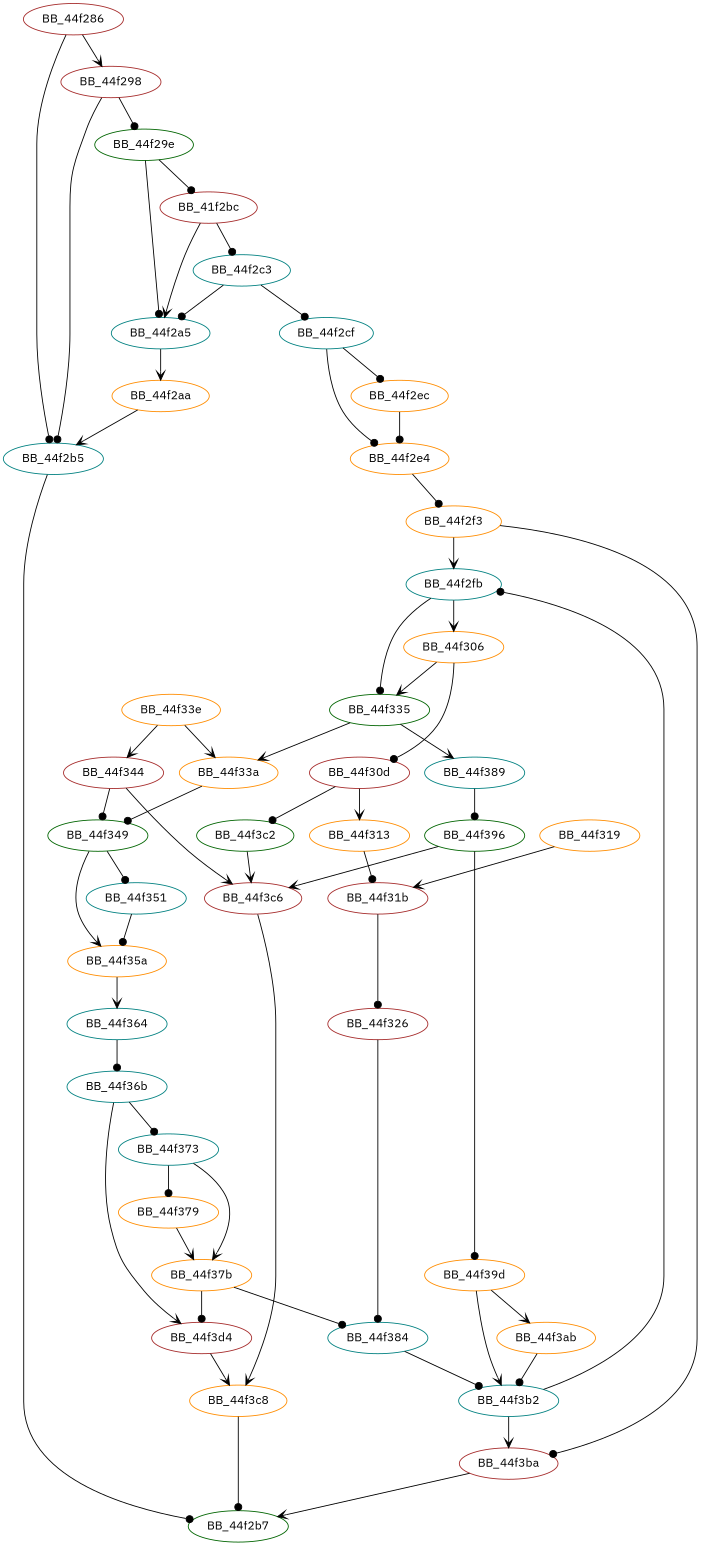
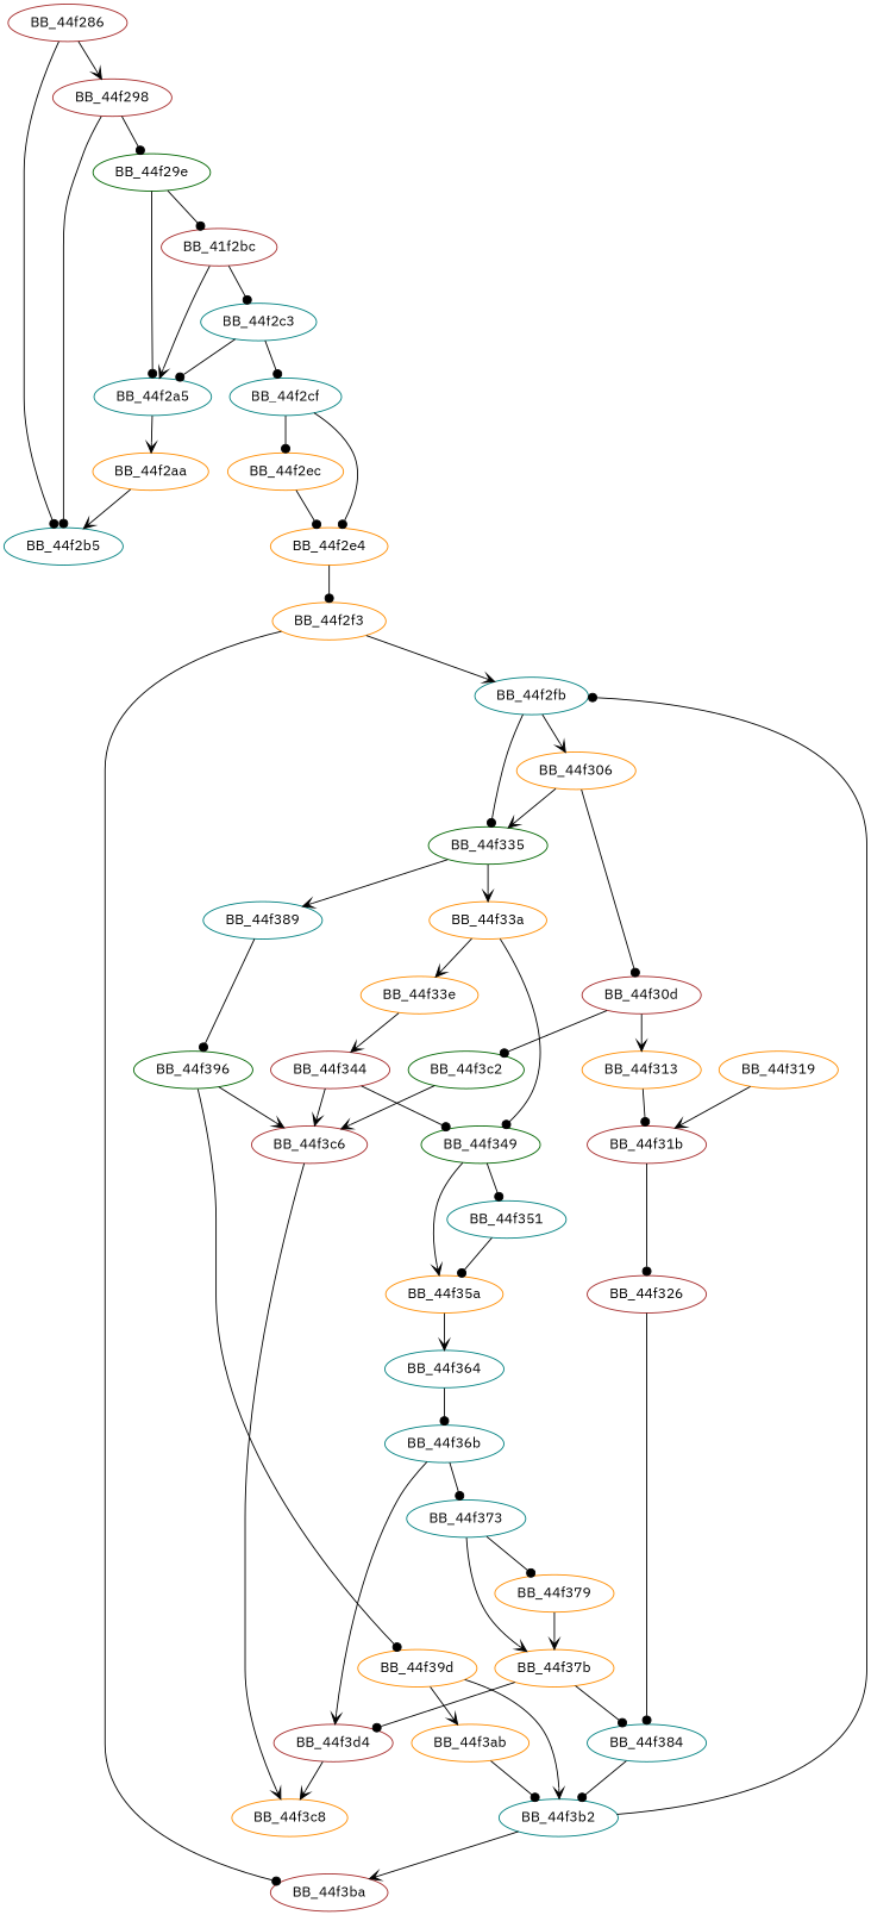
  digraph {
    fontname="IBM Plex Sans"
    node [color=darkorange fontname="IBM Plex Sans"]
    edge [arrowhead=dot fontname="IBM Plex Sans"]
    BB_44f286 [color=brown]
    BB_44f298 [color=brown]
    BB_44f2b5 [color=teal]
    BB_44f29e [color=darkgreen]
-   BB_44f2b7 [color=darkgreen]
    BB_44f2a5 [color=teal]
    n7 [color=brown label=BB_41f2bc]
    BB_44f2aa
    BB_44f2c3 [color=teal]
    BB_44f2cf [color=teal]
    BB_44f2e4
    BB_44f2ec
    BB_44f2f3
    BB_44f2fb [color=teal]
    BB_44f3ba [color=brown]
    BB_44f306
    BB_44f335 [color=darkgreen]
    BB_44f30d [color=brown]
    BB_44f33a
    BB_44f389 [color=teal]
    BB_44f313
    BB_44f3c2 [color=darkgreen]
    BB_44f33e
    BB_44f349 [color=darkgreen]
    BB_44f396 [color=darkgreen]
    BB_44f31b [color=brown]
    BB_44f3c6 [color=brown]
    BB_44f319
    BB_44f326 [color=brown]
    BB_44f3c8
    BB_44f384 [color=teal]
    BB_44f3b2 [color=teal]
    BB_44f344 [color=brown]
    BB_44f351 [color=teal]
    BB_44f35a
    BB_44f39d
    BB_44f364 [color=teal]
    BB_44f36b [color=teal]
    BB_44f373 [color=teal]
    BB_44f3d4 [color=brown]
    BB_44f379
    BB_44f37b
    BB_44f3ab
    BB_44f286 -> BB_44f298 [arrowhead=vee]
    BB_44f286 -> BB_44f2b5
    BB_44f298 -> BB_44f2b5
    BB_44f298 -> BB_44f29e
-   BB_44f2b5 -> BB_44f2b7
    BB_44f29e -> BB_44f2a5
    BB_44f29e -> n7
    BB_44f2a5 -> BB_44f2aa [arrowhead=vee]
    n7 -> BB_44f2a5 [arrowhead=vee]
    n7 -> BB_44f2c3
    BB_44f2aa -> BB_44f2b5 [arrowhead=vee]
    BB_44f2c3 -> BB_44f2a5
    BB_44f2c3 -> BB_44f2cf
    BB_44f2cf -> BB_44f2e4
    BB_44f2cf -> BB_44f2ec
    BB_44f2e4 -> BB_44f2f3
    BB_44f2ec -> BB_44f2e4
    BB_44f2f3 -> BB_44f2fb [arrowhead=vee]
    BB_44f2f3 -> BB_44f3ba
    BB_44f2fb -> BB_44f306 [arrowhead=vee]
    BB_44f2fb -> BB_44f335
-   BB_44f3ba -> BB_44f2b7 [arrowhead=vee]
    BB_44f306 -> BB_44f335 [arrowhead=vee]
    BB_44f306 -> BB_44f30d
    BB_44f335 -> BB_44f33a [arrowhead=vee]
    BB_44f335 -> BB_44f389 [arrowhead=vee]
    BB_44f30d -> BB_44f313 [arrowhead=vee]
    BB_44f30d -> BB_44f3c2
-   BB_44f33e -> BB_44f33a [arrowhead=vee]
+   BB_44f33a -> BB_44f33e [arrowhead=vee]
    BB_44f33a -> BB_44f349
    BB_44f389 -> BB_44f396
    BB_44f313 -> BB_44f31b
    BB_44f3c2 -> BB_44f3c6 [arrowhead=vee]
    BB_44f33e -> BB_44f344 [arrowhead=vee]
    BB_44f349 -> BB_44f351
    BB_44f349 -> BB_44f35a [arrowhead=vee]
    BB_44f396 -> BB_44f3c6 [arrowhead=vee]
    BB_44f396 -> BB_44f39d
    BB_44f31b -> BB_44f326
    BB_44f3c6 -> BB_44f3c8 [arrowhead=vee]
    BB_44f319 -> BB_44f31b [arrowhead=vee]
    BB_44f326 -> BB_44f384
-   BB_44f3c8 -> BB_44f2b7
    BB_44f384 -> BB_44f3b2
    BB_44f3b2 -> BB_44f2fb
    BB_44f3b2 -> BB_44f3ba [arrowhead=vee]
    BB_44f344 -> BB_44f349
    BB_44f344 -> BB_44f3c6 [arrowhead=vee]
    BB_44f351 -> BB_44f35a
    BB_44f35a -> BB_44f364 [arrowhead=vee]
    BB_44f39d -> BB_44f3b2 [arrowhead=vee]
    BB_44f39d -> BB_44f3ab [arrowhead=vee]
    BB_44f364 -> BB_44f36b
    BB_44f36b -> BB_44f373
    BB_44f36b -> BB_44f3d4 [arrowhead=vee]
    BB_44f373 -> BB_44f379
    BB_44f373 -> BB_44f37b [arrowhead=vee]
    BB_44f3d4 -> BB_44f3c8 [arrowhead=vee]
    BB_44f379 -> BB_44f37b [arrowhead=vee]
    BB_44f37b -> BB_44f384
    BB_44f37b -> BB_44f3d4
    BB_44f3ab -> BB_44f3b2
  }
